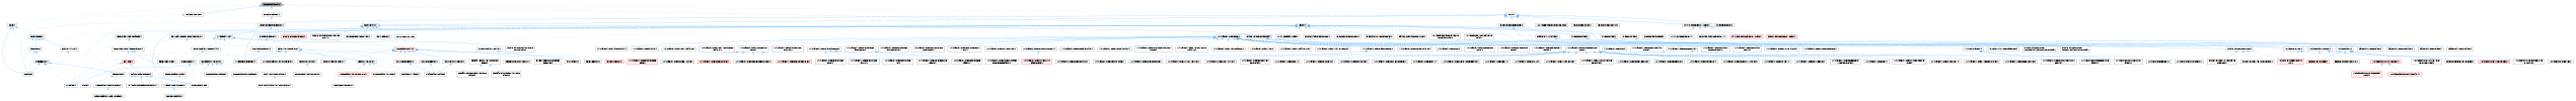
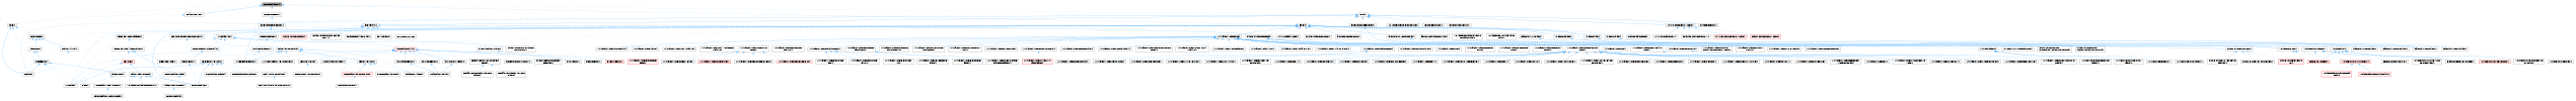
  digraph {
    node [color=grey40 fillcolor=white fontname=Helvetica fontsize=10 shape=box style=filled]
    edge [color=steelblue1 dir=back fontname=Helvetica fontsize=10 labelfontname=Helvetica labelfontsize=10 style=dotted]
    n1 [color=gray40 fillcolor=grey60 fontcolor=black height=0.2 label="ScopedCallback.h" width=0.4]
    n2 [height=0.2 label="CallbackDevice.h" width=0.4]
    n3 [height=0.2 label="Core.h" width=0.4]
    n4 [height=0.2 label="CoreSharedPCH.h" width=0.4]
    n5 [height=0.2 label="Editor.h" width=0.4]
    n6 [height=0.2 label="Level.h" width=0.4]
    n7 [height=0.2 label="CoreUObject.h" width=0.4]
    n8 [height=0.2 label="Engine.h" width=0.4]
    n9 [height=0.2 label="SlateBasics.h" width=0.4]
    n10 [height=0.2 label="CoreUObjectSharedPCH.h" width=0.4]
    n11 [height=0.2 label="UnrealEd.h" width=0.4]
    n12 [height=0.2 label="UnrealEdSharedPCH.h" width=0.4]
    n13 [height=0.2 label="AnimGraphNode_Base.h" width=0.4]
    n14 [height=0.2 label="AnimNodeEditModes.h" width=0.4]
    n15 [height=0.2 label="BookMarkTypeActions.h" width=0.4]
    n16 [height=0.2 label="BrushBuilderDragDropOp.h" width=0.4]
    n17 [height=0.2 label="DisplayClusterObjectRef.h" width=0.4]
    n18 [height=0.2 label="EdModeInteractiveToolsContext.h" width=0.4]
    n19 [height=0.2 label="FractureTool.cpp" width=0.4]
    n20 [height=0.2 label="EditorModeManager.h" width=0.4]
    n21 [height=0.2 label="EditorViewportClient.h" width=0.4]
    n22 [height=0.2 label="ExportTextDragDropOp.h" width=0.4]
    n23 [height=0.2 label="ExternalDirtyActorsTracker.h" width=0.4]
    n24 [height=0.2 label="GameModeInfoCustomizer.h" width=0.4]
    n25 [height=0.2 label="LegacyEdModeInterfaces.h" width=0.4]
    n26 [height=0.2 label="MovieSceneDirectorBlueprint\lConditionUtils.h" width=0.4]
    n27 [height=0.2 label="MovieSceneDynamicBinding\lUtils.h" width=0.4]
    n28 [height=0.2 label="PersonaModule.h" width=0.4]
    n29 [height=0.2 label="SGraphPinNumSlider.h" width=0.4]
    n30 [height=0.2 label="SGraphPinVector2DSlider.h" width=0.4]
    n31 [height=0.2 label="SGraphPinVectorSlider.h" width=0.4]
    n32 [height=0.2 label="SVector2DSlider.h" width=0.4]
    n33 [height=0.2 label="SVector4Slider.h" width=0.4]
    n34 [height=0.2 label="SVectorSlider.h" width=0.4]
    n35 [height=0.2 label="SubTrackEditorBase.h" width=0.4]
    n36 [height=0.2 label="UnrealEdMisc.h" width=0.4]
    n37 [height=0.2 label="EngineSharedPCH.h" width=0.4]
    n38 [height=0.2 label="AsyncRegisterLevelContext.cpp" width=0.4]
    n39 [height=0.2 label="EngineUtils.h" width=0.4]
    n40 [height=0.2 label="ExternalPackageHelper.h" width=0.4]
    n41 [height=0.2 label="WorldDataLayers.h" width=0.4]
    n42 [height=0.2 label="LevelDragDropOp.h" width=0.4]
    n43 [height=0.2 label="LevelScriptBlueprint.h" width=0.4]
    n44 [height=0.2 label="PrimitiveSceneProxyDesc.h" width=0.4]
    n45 [height=0.2 label="SurfaceIterators.h" width=0.4]
    n46 [height=0.2 label="WorldPartitionHelpers.h" width=0.4]
    n47 [height=0.2 label="EngineMinimal.h" width=0.4]
    n48 [height=0.2 label="SlateCore.h" width=0.4]
    n49 [height=0.2 label="Slate.h" width=0.4]
    n50 [height=0.2 label="SlateExtras.h" width=0.4]
    n51 [height=0.2 label="SlateSharedPCH.h" width=0.4]
    n52 [height=0.2 label="AnimGraphNodeAlphaOptions.h" width=0.4]
    n53 [height=0.2 label="AnimGraphNodeBinding.h" width=0.4]
    n54 [height=0.2 label="AnimGraphNode_ApplyAdditive.h" width=0.4]
    n55 [height=0.2 label="AnimGraphNode_ApplyMeshSpace\lAdditive.h" width=0.4]
    n56 [height=0.2 label="AnimGraphNode_AssetPlayer\lBase.h" width=0.4]
    n57 [height=0.2 label="AnimGraphNode_BlendBoneBy\lChannel.h" width=0.4]
    n58 [height=0.2 label="AnimGraphNode_BlendListBase.h" width=0.4]
    n59 [height=0.2 label="AnimGraphNode_BlendSpace\lGraphBase.h" width=0.4]
    n60 [height=0.2 label="AnimGraphNode_BlendSpace\lSampleResult.h" width=0.4]
    n61 [height=0.2 label="AnimGraphNode_ComponentTo\lLocalSpace.h" width=0.4]
    n62 [height=0.2 label="AnimGraphNode_CopyPoseFrom\lMesh.h" width=0.4]
    n63 [height=0.2 label="AnimGraphNode_CurveSource.h" width=0.4]
    n64 [height=0.2 label="AnimGraphNode_CustomProperty.h" width=0.4]
    n65 [height=0.2 label="AnimGraphNode_DeadBlending.h" width=0.4]
    n66 [height=0.2 label="AnimGraphNode_Inertialization.h" width=0.4]
    n67 [height=0.2 label="AnimGraphNode_LocalToComponent\lSpace.h" width=0.4]
    n68 [height=0.2 label="AnimGraphNode_MakeDynamic\lAdditive.h" width=0.4]
    n69 [height=0.2 label="AnimGraphNode_MeshRefPose.h" width=0.4]
    n70 [height=0.2 label="AnimGraphNode_Mirror.h" width=0.4]
    n71 [height=0.2 label="AnimGraphNode_ModifyCurve.h" width=0.4]
    n72 [height=0.2 label="AnimGraphNode_MultiWayBlend.h" width=0.4]
    n73 [height=0.2 label="AnimGraphNode_PoseSnapshot.h" width=0.4]
    n74 [height=0.2 label="AnimGraphNode_RandomPlayer.h" width=0.4]
    n75 [height=0.2 label="AnimGraphNode_RefPoseBase.h" width=0.4]
    n76 [height=0.2 label="AnimGraphNode_Root.h" width=0.4]
    n77 [height=0.2 label="AnimGraphNode_RotateRoot\lBone.h" width=0.4]
    n78 [height=0.2 label="AnimGraphNode_SaveCached\lPose.h" width=0.4]
    n79 [height=0.2 label="AnimGraphNode_ScaleChain\lLength.h" width=0.4]
    n80 [height=0.2 label="AnimGraphNode_SkeletalControl\lBase.h" width=0.4]
    n81 [height=0.2 label="AnimGraphNode_Slot.h" width=0.4]
    n82 [height=0.2 label="AnimGraphNode_StateMachine\lBase.h" width=0.4]
    n83 [height=0.2 label="AnimGraphNode_StateResult.h" width=0.4]
-   n84 [height=0.2 label="AnimGraphNode_Transition\lPoseEvaluator.h" width=0.4]
+   n84 [height=0.2 label="AnimGraphNode_Transition\lStaticMeshSceneProxyDesc.h" width=0.4]
    n85 [height=0.2 label="AnimGraphNode_Transition\lResult.h" width=0.4]
    n86 [height=0.2 label="AnimGraphNode_TwoWayBlend.h" width=0.4]
    n87 [height=0.2 label="AnimGraphNode_UseCachedPose.h" width=0.4]
    n88 [height=0.2 label="AnimationGraph.h" width=0.4]
    n89 [height=0.2 label="K2Node_AnimNodeReference.h" width=0.4]
    n90 [height=0.2 label="BookmarkSingleViewportActions.h" width=0.4]
    n91 [height=0.2 label="DisplayClusterRender\l_ProceduralMeshComponentRef.h" width=0.4]
    n92 [height=0.2 label="DisplayClusterRender\l_StaticMeshComponentRef.h" width=0.4]
    n93 [height=0.2 label="DisplayClusterRootActor.h" width=0.4]
    n94 [height=0.2 label="FractureTool.h" width=0.4]
    n95 [height=0.2 label="AssetEditorModeManager.h" width=0.4]
    n96 [height=0.2 label="NavigationToolEditorSelection.h" width=0.4]
    n97 [height=0.2 label="WidgetModeManager.h" width=0.4]
    n98 [height=0.2 label="AnimationEditorViewportClient.h" width=0.4]
    n99 [height=0.2 label="DataflowEditorViewportClient\lBase.h" width=0.4]
    n100 [height=0.2 label="ISCSEditorCustomization.h" width=0.4]
    n101 [height=0.2 label="LevelEditorViewport.h" width=0.4]
    n102 [height=0.2 label="SEditorViewport.h" width=0.4]
    n103 [height=0.2 label="SSkeletonWidget.h" width=0.4]
    n104 [height=0.2 label="WorldPartition.h" width=0.4]
    n105 [height=0.2 label="LegacyEdModeWidgetHelpers.h" width=0.4]
    n106 [height=0.2 label="PersonaToolMenuContext.h" width=0.4]
    n107 [height=0.2 label="SGraphPinIntegerSlider.h" width=0.4]
    n108 [height=0.2 label="SGraphPinVector4Slider.h" width=0.4]
    n109 [color=red fillcolor="#FFF0F0" height=0.2 label="AssetEditorToolkit.h" width=0.4]
    n110 [height=0.2 label="DisplayClusterPreviewShare\lComponent.h" width=0.4]
    n111 [height=0.2 label="FractureEditorModeToolkit.h" width=0.4]
    n112 [height=0.2 label="VPScoutingSubsystem.h" width=0.4]
    n113 [color=red fillcolor="#FFF0F0" height=0.2 label="AnimGraphNode_BlendSpace\lBase.h" width=0.4]
    n114 [height=0.2 label="AnimGraphNode_PoseByName.h" width=0.4]
    n115 [color=red fillcolor="#FFF0F0" height=0.2 label="AnimGraphNode_PoseHandler.h" width=0.4]
    n116 [height=0.2 label="AnimGraphNode_SequenceEvaluator.h" width=0.4]
    n117 [color=red height=0.2 label="AnimGraphNode_SequencePlayer.h" width=0.4]
    n118 [height=0.2 label="AnimGraphNode_BlendListBy\lBool.h" width=0.4]
    n119 [height=0.2 label="AnimGraphNode_BlendListBy\lEnum.h" width=0.4]
    n120 [height=0.2 label="AnimGraphNode_BlendListBy\lInt.h" width=0.4]
    n121 [height=0.2 label="AnimGraphNode_LayeredBone\lBlend.h" width=0.4]
    n122 [height=0.2 label="AnimGraphNode_BlendSpace\lGraph.h" width=0.4]
    n123 [height=0.2 label="AnimGraphNode_RotationOffset\lBlendSpaceGraph.h" width=0.4]
    n124 [color=red fillcolor="#FFF0F0" height=0.2 label="AnimGraphNode_LinkedAnim\lGraphBase.h" width=0.4]
    n125 [height=0.2 label="AnimGraphNode_IdentityPose.h" width=0.4]
    n126 [height=0.2 label="AnimGraphNode_LocalRefPose.h" width=0.4]
    n127 [height=0.2 label="AnimGraphNode_AnimDynamics.h" width=0.4]
    n128 [height=0.2 label="AnimGraphNode_ApplyLimits.h" width=0.4]
    n129 [height=0.2 label="AnimGraphNode_BoneDriven\lController.h" width=0.4]
    n130 [height=0.2 label="AnimGraphNode_CCDIK.h" width=0.4]
    n131 [height=0.2 label="AnimGraphNode_Constraint.h" width=0.4]
    n132 [height=0.2 label="AnimGraphNode_CopyBone.h" width=0.4]
    n133 [height=0.2 label="AnimGraphNode_CopyBoneDelta.h" width=0.4]
    n134 [height=0.2 label="AnimGraphNode_Fabrik.h" width=0.4]
    n135 [height=0.2 label="AnimGraphNode_HandIKRetargeting.h" width=0.4]
    n136 [height=0.2 label="AnimGraphNode_LegIK.h" width=0.4]
    n137 [height=0.2 label="AnimGraphNode_LookAt.h" width=0.4]
    n138 [height=0.2 label="AnimGraphNode_ModifyBone.h" width=0.4]
    n139 [height=0.2 label="AnimGraphNode_ModularVehicle\lController.h" width=0.4]
    n140 [height=0.2 label="AnimGraphNode_ObserveBone.h" width=0.4]
    n141 [height=0.2 label="AnimGraphNode_ResetRoot.h" width=0.4]
    n142 [height=0.2 label="AnimGraphNode_RigidBody.h" width=0.4]
    n143 [height=0.2 label="AnimGraphNode_RotationMultiplier.h" width=0.4]
    n144 [height=0.2 label="AnimGraphNode_SplineIK.h" width=0.4]
    n145 [height=0.2 label="AnimGraphNode_SpringBone.h" width=0.4]
    n146 [height=0.2 label="AnimGraphNode_StageCoach\lWheelController.h" width=0.4]
    n147 [height=0.2 label="AnimGraphNode_Trail.h" width=0.4]
    n148 [height=0.2 label="AnimGraphNode_TwistCorrective\lNode.h" width=0.4]
    n149 [height=0.2 label="AnimGraphNode_TwoBoneIK.h" width=0.4]
    n150 [height=0.2 label="AnimGraphNode_WheelController.h" width=0.4]
    n151 [height=0.2 label="AnimGraphNode_StateMachine.h" width=0.4]
    n152 [height=0.2 label="AnimGraphNode_CustomTransition\lResult.h" width=0.4]
    n153 [height=0.2 label="AnimationBlendSpaceSample\lGraph.h" width=0.4]
    n154 [height=0.2 label="AnimationCustomTransition\lGraph.h" width=0.4]
    n155 [height=0.2 label="AnimationStateGraph.h" width=0.4]
    n156 [height=0.2 label="AnimationTransitionGraph.h" width=0.4]
    n157 [height=0.2 label="DisplayClusterMoviePipeline\lSettings.h" width=0.4]
    n158 [height=0.2 label="DisplayClusterViewportHelpers.h" width=0.4]
    n159 [color=red fillcolor="#FFF0F0" height=0.2 label="IDisplayClusterBlueprint\lAPI.h" width=0.4]
    n160 [height=0.2 label="IPersonaEditorModeManager.h" width=0.4]
    n161 [height=0.2 label="ToolCompatible.h" width=0.4]
    n162 [height=0.2 label="DataflowConstructionViewport\lClient.h" width=0.4]
    n163 [height=0.2 label="DataflowSimulationViewport\lClient.h" width=0.4]
    n164 [height=0.2 label="DragTool_BoxSelect.h" width=0.4]
    n165 [height=0.2 label="DragTool_FrustumSelect.h" width=0.4]
    n166 [color=red fillcolor="#FFF0F0" height=0.2 label="AssetEditorViewportLayout.h" width=0.4]
    n167 [height=0.2 label="SAssetEditorViewport.h" width=0.4]
    n168 [height=0.2 label="LocalToComponent.h" width=0.4]
    n169 [height=0.2 label="DataLayerLoadingPolicy.h" width=0.4]
    n170 [color=red fillcolor="#FFF0F0" height=0.2 label="DataLayerManager.h" width=0.4]
    n171 [height=0.2 label="ExternalDataLayerManager.h" width=0.4]
    n172 [color=red fillcolor="#FFF0F0" height=0.2 label="WorldPartitionBuilderHelpers.h" width=0.4]
    n173 [height=0.2 label="WorldPartitionLevelStreaming\lDynamic.h" width=0.4]
    n174 [color=red fillcolor="#FFF0F0" height=0.2 label="WorldPartitionRuntimeHash.h" width=0.4]
    n175 [color=red fillcolor="#FFF0F0" height=0.2 label="WorldPartitionRuntimeSpatial\lHash.h" width=0.4]
    n176 [height=0.2 label="WorldPartitionSettings.h" width=0.4]
    n177 [color=red fillcolor="#FFF0F0" height=0.2 label="WorldPartitionStreamingPolicy.h" width=0.4]
    n178 [height=0.2 label="DefaultEdMode.h" width=0.4]
    n179 [color=red fillcolor="#FFF0F0" height=0.2 label="EdMode.h" width=0.4]
    n180 [height=0.2 label="FractureEditorMode.h" width=0.4]
    n181 [height=0.2 label="AudioEditorModule.h" width=0.4]
    n182 [color=red fillcolor="#FFF0F0" height=0.2 label="BlueprintEditor.h" width=0.4]
    n183 [height=0.2 label="BlueprintEditorSharedTab\lFactories.h" width=0.4]
    n184 [height=0.2 label="FindInGraph.h" width=0.4]
    n185 [height=0.2 label="FractureEditor.h" width=0.4]
    n186 [height=0.2 label="ISoundClassEditor.h" width=0.4]
    n187 [height=0.2 label="ISoundCueEditor.h" width=0.4]
    n188 [height=0.2 label="ISoundSubmixEditor.h" width=0.4]
    n189 [height=0.2 label="BlueprintEditorModule.h" width=0.4]
    n190 [color=red fillcolor="#FFF0F0" height=0.2 label="DisplayClusterHelpers.h" width=0.4]
    n191 [height=0.2 label="IDisplayClusterDisplayDevice\lProxy.h" width=0.4]
    n192 [height=0.2 label="LandscapeSplineProxies.h" width=0.4]
    n193 [height=0.2 label="PawnIterator.h" width=0.4]
    n194 [height=0.2 label="Texture2DArray.cpp" width=0.4]
    n195 [height=0.2 label="AnimNextDebugDraw.h" width=0.4]
    n196 [height=0.2 label="ParticleSystemSceneProxy.h" width=0.4]
    n197 [color=red fillcolor="#FFF0F0" height=0.2 label="SkinnedMeshSceneProxyDesc.h" width=0.4]
    n198 [color=red fillcolor="#FFF0F0" height=0.2 label="StaticMeshSceneProxyDesc.h" width=0.4]
    n199 [height=0.2 label="WorldPartitionRuntimeVirtual\lTextureBuilder.h" width=0.4]
    n1 -> n2 [style=solid]
    n1 -> n3
    n1 -> n4
    n1 -> n5 [style=dashed]
    n1 -> n6
    n2 -> n3
    n3 -> n7
    n3 -> n8 [style=solid]
    n3 -> n9
    n4 -> n10
    n5 -> n11 [style=dashed]
    n5 -> n12 [style=solid]
    n5 -> n13 [style=solid]
    n5 -> n14 [style=dashed]
    n5 -> n15
    n5 -> n16
    n5 -> n17
    n5 -> n18 [style=dashed]
    n5 -> n19 [style=solid]
    n5 -> n20
    n5 -> n21 [style=dashed]
    n5 -> n22 [style=solid]
    n5 -> n23 [style=solid]
    n5 -> n24
    n5 -> n25
    n5 -> n26 [style=dashed]
    n5 -> n27
    n5 -> n28
    n5 -> n29 [style=dashed]
    n5 -> n30
    n5 -> n31 [style=solid]
    n5 -> n32 [style=solid]
    n5 -> n33 [style=dashed]
    n5 -> n34 [style=solid]
    n5 -> n35
    n5 -> n36 [style=dashed]
    n6 -> n5
    n6 -> n8 [style=dashed]
    n6 -> n37 [style=dashed]
    n6 -> n38
    n6 -> n39 [style=solid]
    n6 -> n40
    n6 -> n41 [style=dashed]
    n6 -> n42 [style=dashed]
    n6 -> n43 [style=dashed]
    n6 -> n44 [style=solid]
    n6 -> n45 [style=solid]
    n6 -> n46 [style=dashed]
    n7 -> n8
    n7 -> n9
    n7 -> n47 [style=solid]
    n7 -> n48 [style=solid]
    n9 -> n8 [style=solid]
    n9 -> n11
    n9 -> n49
    n9 -> n50 [style=solid]
    n10 -> n51
    n13 -> n52 [style=solid]
    n13 -> n53
    n13 -> n54
    n13 -> n55 [style=dashed]
    n13 -> n56
    n13 -> n57
    n13 -> n58
    n13 -> n59 [style=dashed]
    n13 -> n60
    n13 -> n61 [style=solid]
    n13 -> n62 [style=solid]
    n13 -> n63
    n13 -> n64
    n13 -> n65 [style=dashed]
    n13 -> n66 [style=solid]
    n13 -> n67
    n13 -> n68 [style=dashed]
    n13 -> n69 [style=dashed]
    n13 -> n70
    n13 -> n71 [style=solid]
    n13 -> n72
    n13 -> n73 [style=dashed]
    n13 -> n74 [style=dashed]
    n13 -> n75 [style=dashed]
    n13 -> n76
    n13 -> n77
    n13 -> n78
    n13 -> n79 [style=dashed]
    n13 -> n80 [style=dashed]
    n13 -> n81 [style=solid]
    n13 -> n82 [style=solid]
    n13 -> n83
    n13 -> n84 [style=solid]
    n13 -> n85 [style=dashed]
    n13 -> n86 [style=dashed]
    n13 -> n87 [style=dashed]
    n13 -> n88 [style=dashed]
    n13 -> n89
    n15 -> n90
    n17 -> n91 [style=dashed]
    n17 -> n92 [style=solid]
    n17 -> n93 [style=solid]
    n18 -> n94
    n20 -> n11
    n20 -> n19 [style=solid]
    n20 -> n95
    n20 -> n96 [style=solid]
    n20 -> n97 [style=dashed]
    n21 -> n11 [style=dashed]
    n21 -> n12 [style=solid]
    n21 -> n98
    n21 -> n99
    n21 -> n100
    n21 -> n101
    n21 -> n102 [style=solid]
    n21 -> n103 [style=dashed]
    n23 -> n104 [style=dashed]
    n25 -> n105
    n28 -> n106
    n29 -> n107 [style=solid]
    n32 -> n30 [style=solid]
    n33 -> n108 [style=solid]
    n34 -> n31 [style=solid]
    n36 -> n11
    n36 -> n101
    n36 -> n109 [style=dashed]
    n36 -> n110 [style=solid]
    n36 -> n111 [style=dashed]
    n36 -> n112 [style=dashed]
    n37 -> n12 [style=dashed]
    n39 -> n8
    n39 -> n17 [style=solid]
    n39 -> n190 [style=dashed]
    n39 -> n191 [style=solid]
    n39 -> n192
    n39 -> n193
    n39 -> n194
    n40 -> n41 [style=solid]
    n41 -> n170
    n41 -> n174 [style=dashed]
    n41 -> n177
    n44 -> n195 [style=solid]
    n44 -> n196 [style=dashed]
    n44 -> n197 [style=solid]
    n44 -> n198 [style=dashed]
    n46 -> n170
    n46 -> n171 [style=solid]
    n46 -> n199
    n47 -> n8
    n48 -> n8 [style=dashed]
    n48 -> n9 [style=solid]
    n50 -> n49 [style=dashed]
    n51 -> n37 [style=dashed]
    n56 -> n113 [style=dashed]
    n56 -> n114 [style=dashed]
    n56 -> n115 [style=dashed]
    n56 -> n116
    n56 -> n117 [style=dashed]
    n58 -> n118 [style=solid]
    n58 -> n119 [style=solid]
    n58 -> n120 [style=dashed]
    n58 -> n121 [style=dashed]
    n59 -> n122 [style=dashed]
    n59 -> n123 [style=solid]
    n64 -> n124 [style=dashed]
    n75 -> n73
    n75 -> n125 [style=dashed]
    n75 -> n126
    n80 -> n127 [style=dashed]
    n80 -> n128
    n80 -> n129
    n80 -> n130
    n80 -> n131 [style=solid]
    n80 -> n132 [style=solid]
    n80 -> n133
    n80 -> n134
    n80 -> n135 [style=solid]
    n80 -> n136 [style=solid]
    n80 -> n137
    n80 -> n138 [style=solid]
    n80 -> n139 [style=dashed]
    n80 -> n140 [style=dashed]
    n80 -> n141 [style=solid]
    n80 -> n142 [style=solid]
    n80 -> n143 [style=dashed]
    n80 -> n144 [style=solid]
    n80 -> n145 [style=dashed]
    n80 -> n146 [style=solid]
    n80 -> n147 [style=dashed]
    n80 -> n148 [style=solid]
    n80 -> n149 [style=dashed]
    n80 -> n150 [style=solid]
    n82 -> n151 [style=dashed]
    n83 -> n152 [style=solid]
    n88 -> n153
    n88 -> n154 [style=solid]
    n88 -> n155 [style=dashed]
    n88 -> n156 [style=dashed]
    n93 -> n157 [style=solid]
    n93 -> n158 [style=dashed]
    n93 -> n159 [style=dashed]
    n94 -> n19 [style=dashed]
    n95 -> n160
    n97 -> n161
    n99 -> n162 [style=dashed]
    n99 -> n163 [style=dashed]
    n101 -> n11 [style=solid]
    n101 -> n15
    n101 -> n19 [style=solid]
    n101 -> n164
    n101 -> n165
    n102 -> n103
    n102 -> n166 [style=solid]
    n102 -> n167
-   n104 -> n169
+   n46 -> n169
    n104 -> n170 [style=solid]
    n104 -> n171
    n104 -> n172
    n104 -> n173 [style=solid]
    n104 -> n174
    n104 -> n175
    n104 -> n176
    n105 -> n178 [style=dashed]
    n105 -> n179
    n105 -> n180 [style=solid]
    n109 -> n12 [style=dashed]
    n109 -> n28
    n109 -> n98
    n109 -> n112
    n109 -> n168 [style=dashed]
    n109 -> n181
    n109 -> n182 [style=dashed]
    n109 -> n183 [style=dashed]
    n109 -> n184 [style=solid]
    n109 -> n185 [style=dashed]
    n109 -> n186 [style=dashed]
    n109 -> n187 [style=dashed]
    n109 -> n188 [style=solid]
    n111 -> n94 [style=solid]
    n166 -> n168 [style=dashed]
    n174 -> n175 [style=dashed]
    n174 -> n177 [style=solid]
    n179 -> n11 [style=dashed]
    n179 -> n20 [style=solid]
    n180 -> n19
    n186 -> n181 [style=solid]
    n187 -> n181 [style=solid]
    n188 -> n181 [style=solid]
    n189 -> n182
  }
